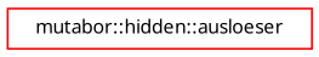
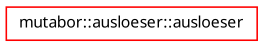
  digraph {
    rankdir=LR
-   n1 [color=red fillcolor=white fontname=Sans fontsize=10 height=0.2 label="mutabor::hidden::ausloeser" shape=record style=filled width=0.4]
+   n1 [color=red fillcolor=white fontname=Sans fontsize=10 height=0.2 label="mutabor::ausloeser::ausloeser" shape=record style=filled width=0.4]
  }
